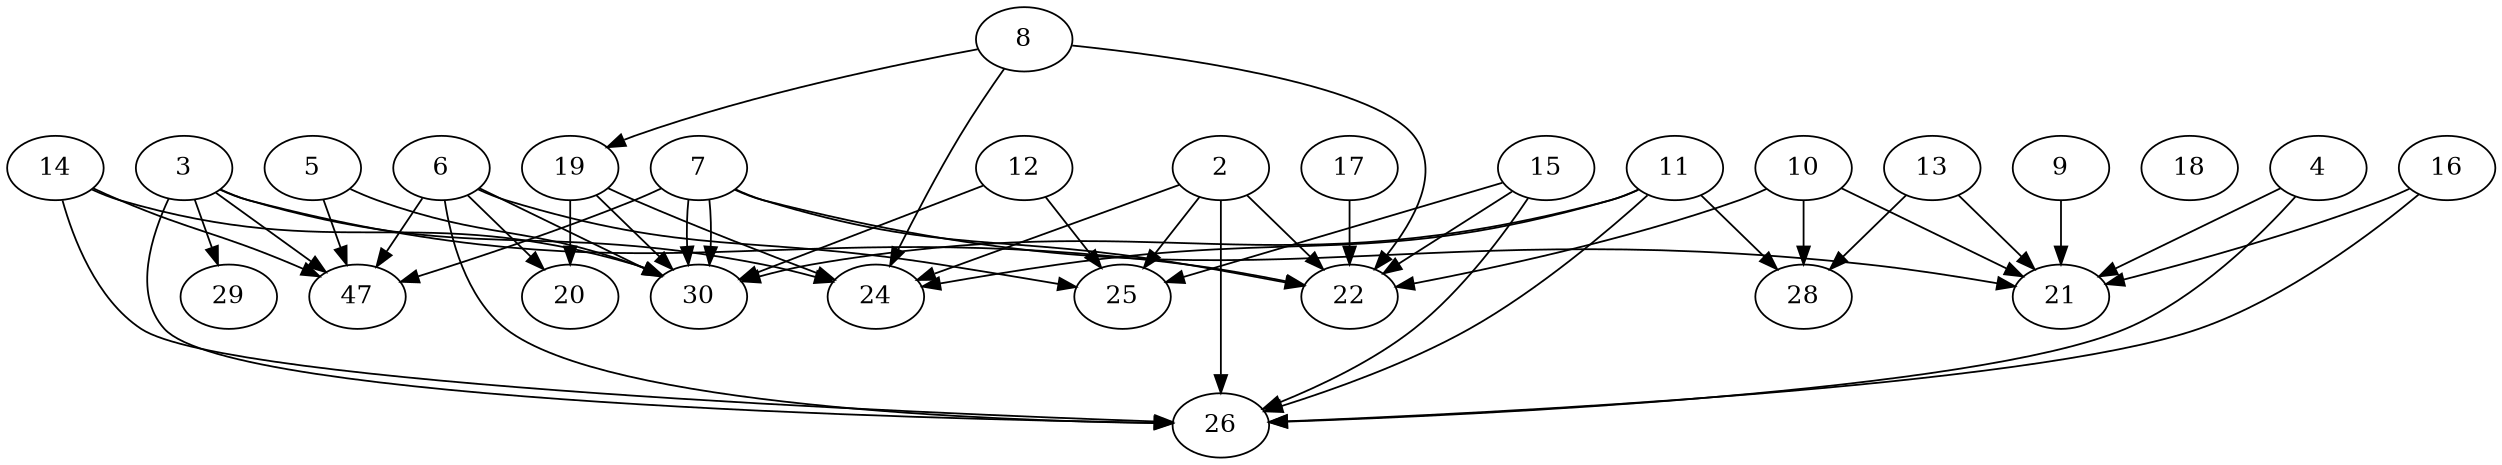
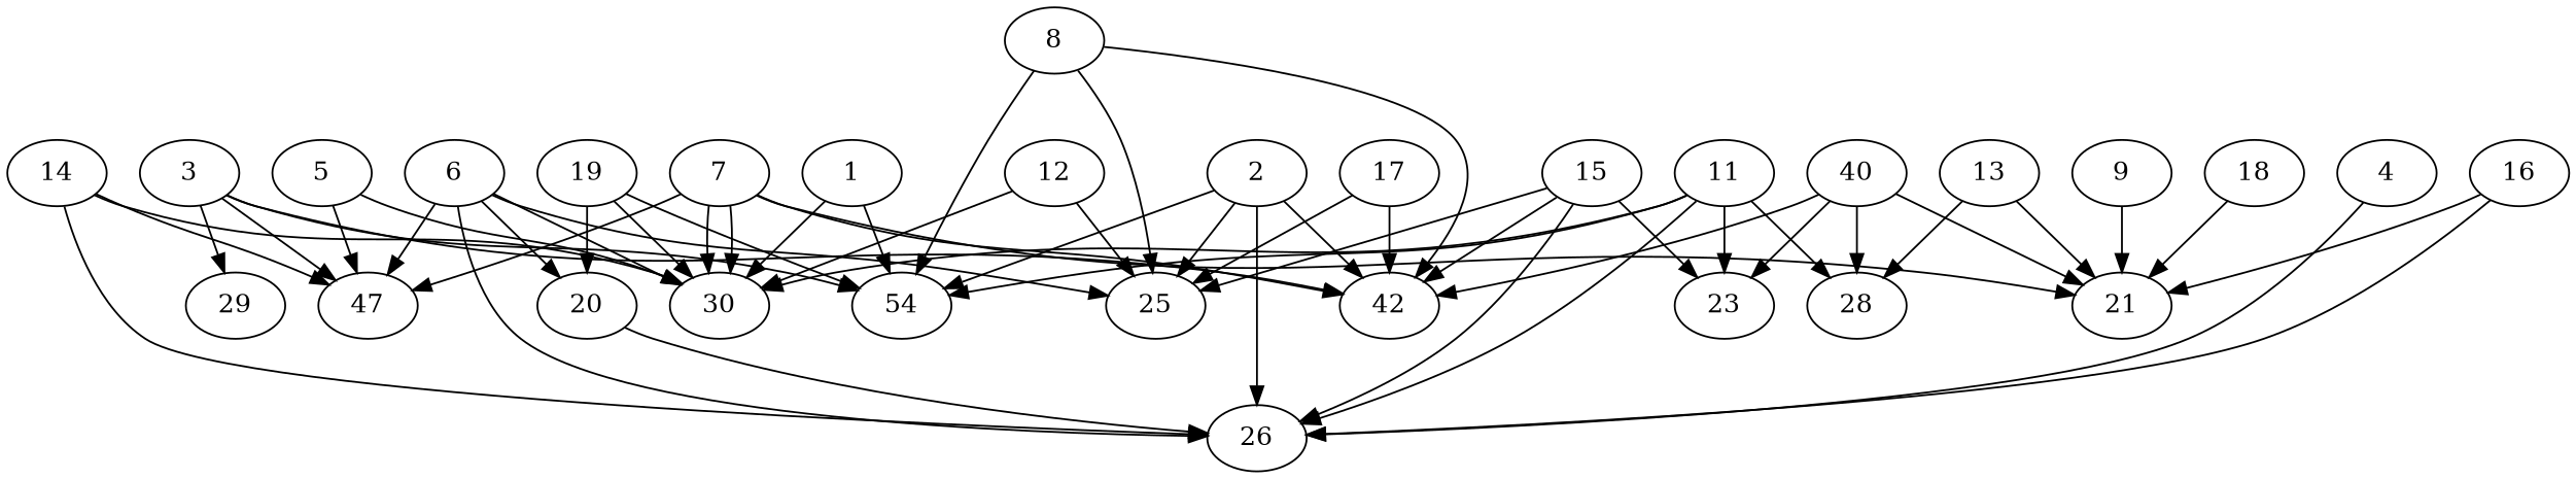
  digraph {
    node [alpha=0.07]
-   24 [alpha=0.04 expect_size=24999936]
+   1 [expect_size=52300800]
+   24 [alpha=0.04 expect_size=24999936 label=54]
    30 [alpha=0.14 expect_size=20356096]
    2 [alpha=0.08 expect_size=20889600]
-   22 [alpha=0.17 expect_size=20553728]
+   22 [alpha=0.17 expect_size=20553728 label=42]
    25 [alpha=0.19 expect_size=18452480]
    26 [alpha=0.12 expect_size=31858688]
    3 [alpha=0.10 expect_size=40813568]
    n9 [alpha=0.08 expect_size=19234816 label=47]
    29 [expect_size=46705664]
    4 [alpha=0.08 expect_size=25597952]
    21 [alpha=0.04 expect_size=25328640]
    5 [alpha=0.13 expect_size=45782016]
    6 [alpha=0.12 expect_size=47389696]
    20 [alpha=0.16 expect_size=9718784]
    7 [alpha=0.19 expect_size=14865408]
    8 [alpha=0.11 expect_size=10332160]
    9 [alpha=0.18 expect_size=7047168]
-   10 [expect_size=21025792]
+   10 [expect_size=21025792 label=40]
+   23 [expect_size=12073984]
    28 [expect_size=17871872]
    11 [alpha=0.18 expect_size=41703424]
    12 [alpha=0.16 expect_size=10875904]
    13 [alpha=0.05 expect_size=29097984]
    14 [alpha=0.17 expect_size=6673408]
    15 [alpha=0.06 expect_size=24752128]
    16 [alpha=0.15 expect_size=7676928]
    17 [alpha=0.19 expect_size=35457024]
    18 [alpha=0.12 expect_size=33634304]
    19 [alpha=0.09 expect_size=13429760]
+   1 -> 24
+   1 -> 30
    2 -> 24
    2 -> 22
    2 -> 25
    2 -> 26
    3 -> 24
    3 -> 22
-   3 -> 26
+   20 -> 26
    3 -> n9
    3 -> 29
    4 -> 26
-   4 -> 21
+   18 -> 21
    5 -> 30
    5 -> n9
    6 -> 30
    6 -> 25
    6 -> 26
    6 -> n9
    6 -> 20
    7 -> 30
    7 -> 30
    7 -> 22
    7 -> n9
    7 -> 21
    8 -> 24
    8 -> 22
-   8 -> 19
+   8 -> 25
    9 -> 21
    10 -> 22
    10 -> 21
+   10 -> 23
    10 -> 28
    11 -> 24
    11 -> 30
    11 -> 26
+   11 -> 23
    11 -> 28
    12 -> 30
    12 -> 25
    13 -> 21
    13 -> 28
    14 -> 30
    14 -> 26
    14 -> n9
    15 -> 22
    15 -> 25
    15 -> 26
+   15 -> 23
    16 -> 26
    16 -> 21
    17 -> 22
+   17 -> 25
    19 -> 24
    19 -> 30
    19 -> 20
  }
